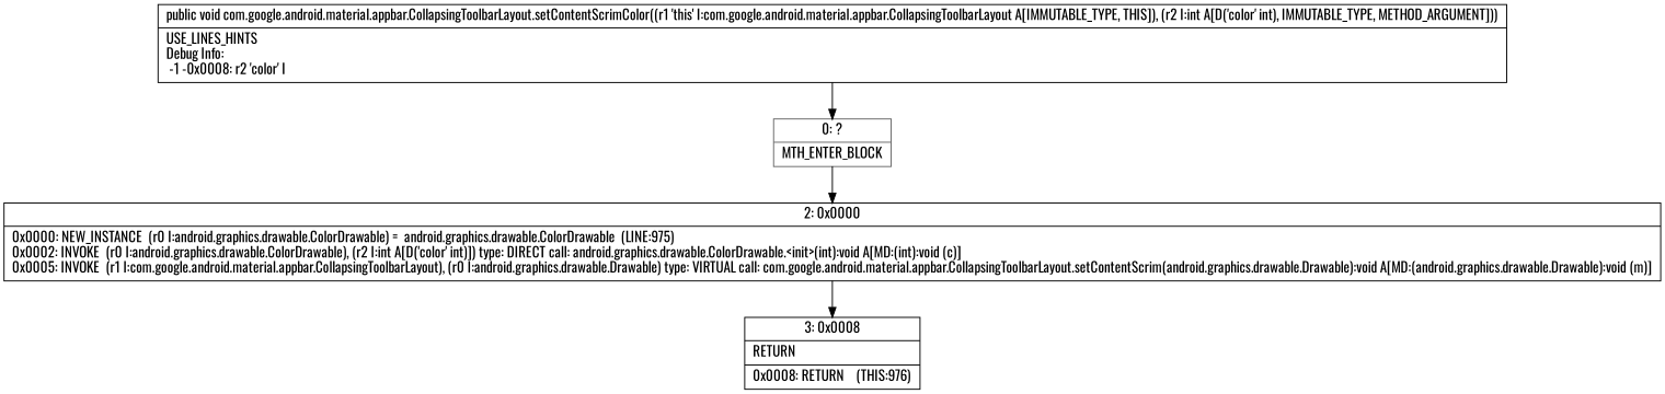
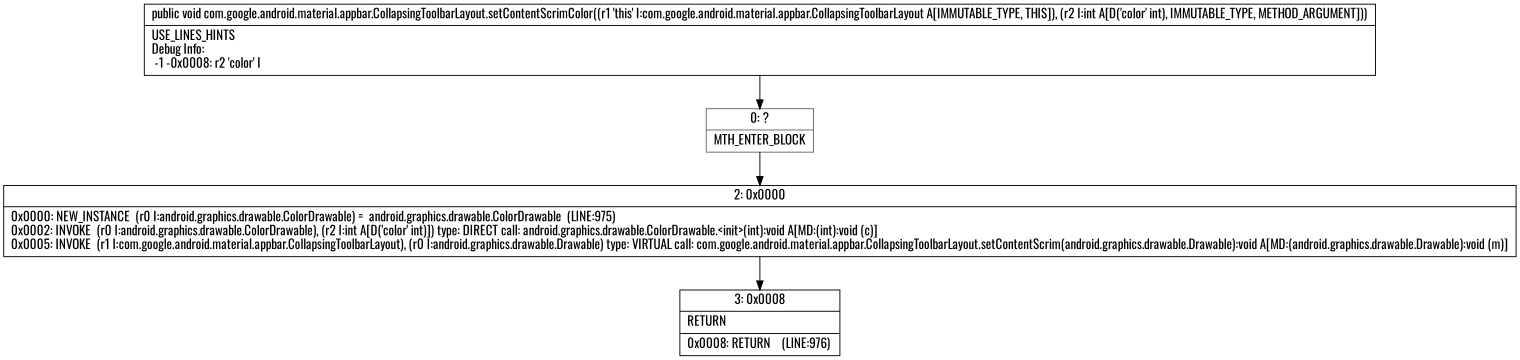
  digraph {
    fontname=Oswald
    node [color=black fontname=Oswald shape=record]
    edge [fontname=Oswald]
    n1 [color=gray40 label="{0\:\ ?|MTH_ENTER_BLOCK\l}"]
    n2 [label="{2\:\ 0x0000|0x0000: NEW_INSTANCE  (r0 I:android.graphics.drawable.ColorDrawable) =  android.graphics.drawable.ColorDrawable  (LINE:975)\l0x0002: INVOKE  (r0 I:android.graphics.drawable.ColorDrawable), (r2 I:int A[D('color' int)]) type: DIRECT call: android.graphics.drawable.ColorDrawable.\<init\>(int):void A[MD:(int):void (c)]\l0x0005: INVOKE  (r1 I:com.google.android.material.appbar.CollapsingToolbarLayout), (r0 I:android.graphics.drawable.Drawable) type: VIRTUAL call: com.google.android.material.appbar.CollapsingToolbarLayout.setContentScrim(android.graphics.drawable.Drawable):void A[MD:(android.graphics.drawable.Drawable):void (m)]\l}"]
-   n3 [label="{3\:\ 0x0008|RETURN\l|0x0008: RETURN    (THIS:976)\l}"]
+   n3 [label="{3\:\ 0x0008|RETURN\l|0x0008: RETURN    (LINE:976)\l}"]
    n4 [label="{public void com.google.android.material.appbar.CollapsingToolbarLayout.setContentScrimColor((r1 'this' I:com.google.android.material.appbar.CollapsingToolbarLayout A[IMMUTABLE_TYPE, THIS]), (r2 I:int A[D('color' int), IMMUTABLE_TYPE, METHOD_ARGUMENT]))  | USE_LINES_HINTS\lDebug Info:\l  \-1 \-0x0008: r2 'color' I\l}"]
    n1 -> n2
    n2 -> n3
    n4 -> n1
  }
